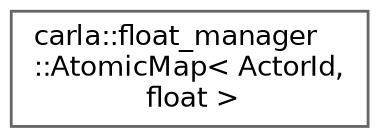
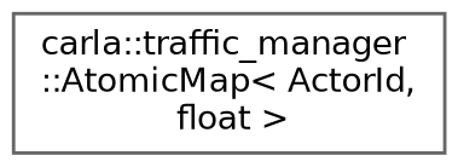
  digraph {
    rankdir=TB
-   n1 [color=grey40 fillcolor=white fontname=Helvetica fontsize=10 height=0.2 label="carla::float_manager\l::AtomicMap\< ActorId,\l float \>" shape=box style=filled width=0.4]
+   n1 [color=grey40 fillcolor=white fontname=Helvetica fontsize=10 height=0.2 label="carla::traffic_manager\l::AtomicMap\< ActorId,\l float \>" shape=box style=filled width=0.4]
  }
